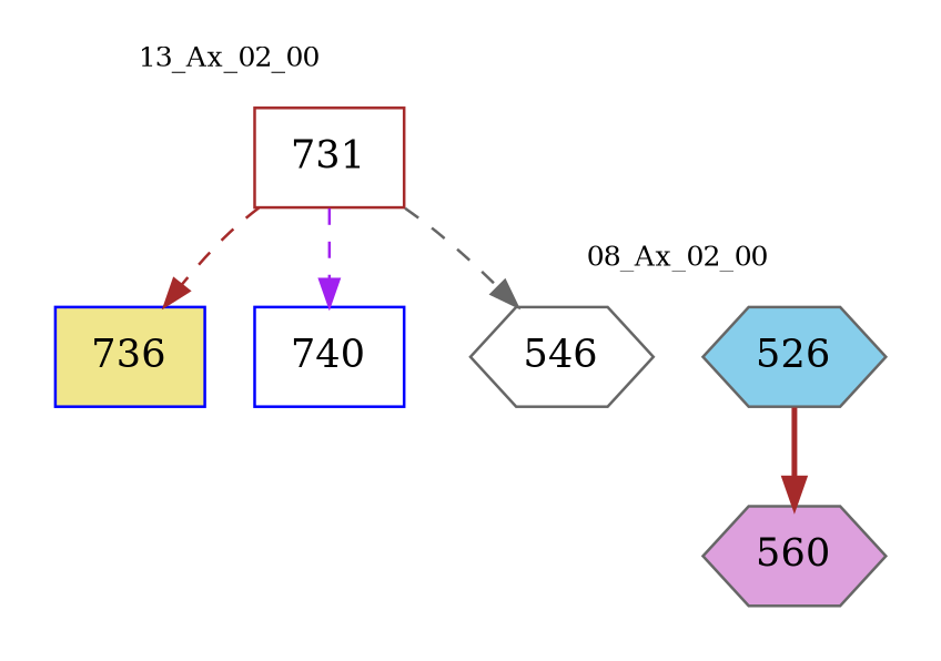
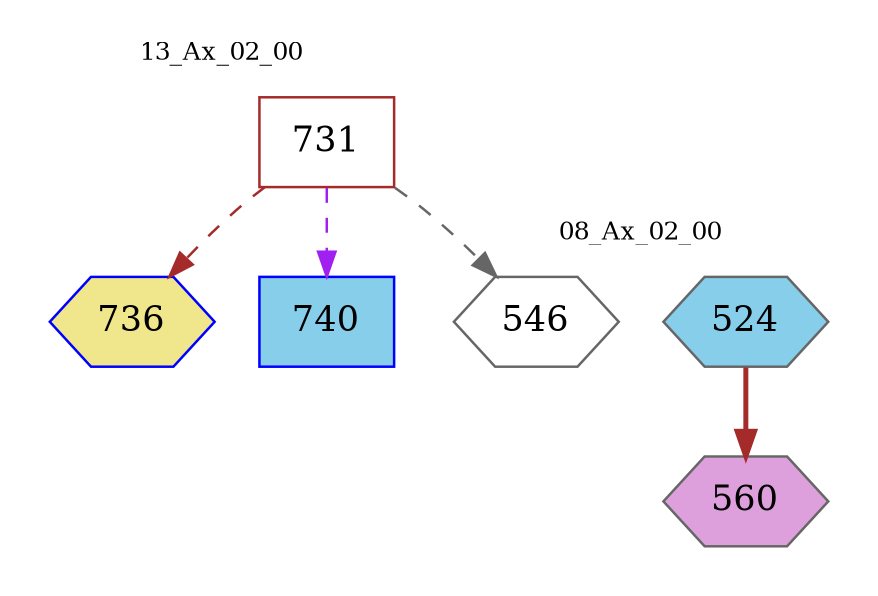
  digraph {
    node [color=gray40 fillcolor=white shape=box style=filled]
    edge [color=brown style=dashed]
    n1 [color=brown label=731]
-   n2 [color=blue fillcolor=khaki label=736]
-   n3 [color=blue label=740]
-   n4 [fillcolor=skyblue label=526 shape=hexagon]
+   n2 [color=blue fillcolor=khaki label=736 shape=hexagon]
+   n3 [color=blue fillcolor=skyblue label=740]
+   n4 [fillcolor=skyblue label=524 shape=hexagon]
    n5 [fillcolor=plum label=560 shape=hexagon]
    n6 [label=546 shape=hexagon]
    subgraph cluster_1 {
      color=white
      fontsize=10
      label="13_Ax_02_00"
      n1
      n2
      n3
    }
    subgraph cluster_2 {
      color=white
      fontsize=10
      label="08_Ax_02_00"
      n4
      n5
      n6
    }
    n1 -> n2
    n1 -> n3 [color=purple]
    n1 -> n6 [color=gray40]
    n4 -> n5 [style=bold]
  }
